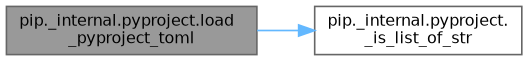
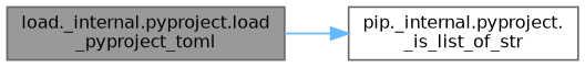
  digraph {
    rankdir=LR
    node [fontname=Helvetica fontsize=10 shape=box style=filled]
-   n1 [color=gray40 fillcolor=grey60 fontcolor=black height=0.2 label="pip._internal.pyproject.load\l_pyproject_toml" width=0.4]
+   n1 [color=gray40 fillcolor=grey60 fontcolor=black height=0.2 label="load._internal.pyproject.load\l_pyproject_toml" width=0.4]
    n2 [color=grey40 fillcolor=white height=0.2 label="pip._internal.pyproject.\l_is_list_of_str" width=0.4]
    n1 -> n2 [color=steelblue1 fontname=Helvetica fontsize=10 labelfontname=Helvetica labelfontsize=10 style=solid]
  }
